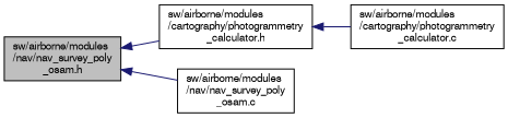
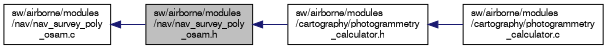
  digraph {
    rankdir=LR
    node [color=black fillcolor=white fontname=FreeSans fontsize=10 shape=record style=filled]
    edge [color=midnightblue dir=back fontname=FreeSans fontsize=10 labelfontname=FreeSans labelfontsize=10 style=solid]
    n1 [fillcolor=grey75 fontcolor=black height=0.2 label="sw/airborne/modules\l/nav/nav_survey_poly\l_osam.h" width=0.4]
    n2 [height=0.2 label="sw/airborne/modules\l/cartography/photogrammetry\l_calculator.h" width=0.4]
    n3 [height=0.2 label="sw/airborne/modules\l/nav/nav_survey_poly\l_osam.c" width=0.4]
    n4 [height=0.2 label="sw/airborne/modules\l/cartography/photogrammetry\l_calculator.c" width=0.4]
    n1 -> n2
-   n1 -> n3
+   n3 -> n1
    n2 -> n4
  }
